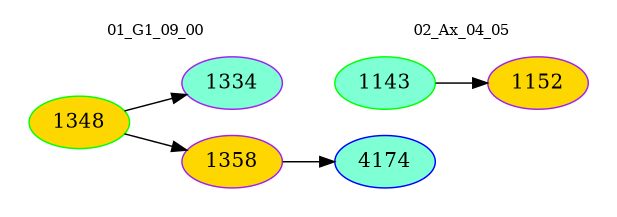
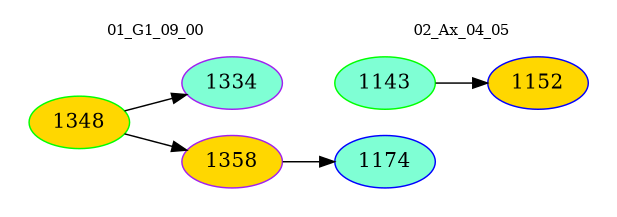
  digraph {
    rankdir=LR
    node [color=green fillcolor=aquamarine style=filled]
    edge [color=black]
    n1 [label=1143]
-   n2 [color=blue label=4174]
-   n3 [color=purple fillcolor=gold label=1152]
+   n2 [color=blue label=1174]
+   n3 [color=blue fillcolor=gold label=1152]
    n4 [fillcolor=gold label=1348]
    n5 [color=purple fillcolor=gold label=1358]
    n6 [color=purple label=1334]
    subgraph cluster_1 {
      color=white
      fontsize=10
      label="02_Ax_04_05"
      n1
      n2
      n3
    }
    subgraph cluster_2 {
      color=white
      fontsize=10
      label="01_G1_09_00"
      n4
      n5
      n6
    }
    n1 -> n3
    n4 -> n5
    n4 -> n6
    n5 -> n2
  }
